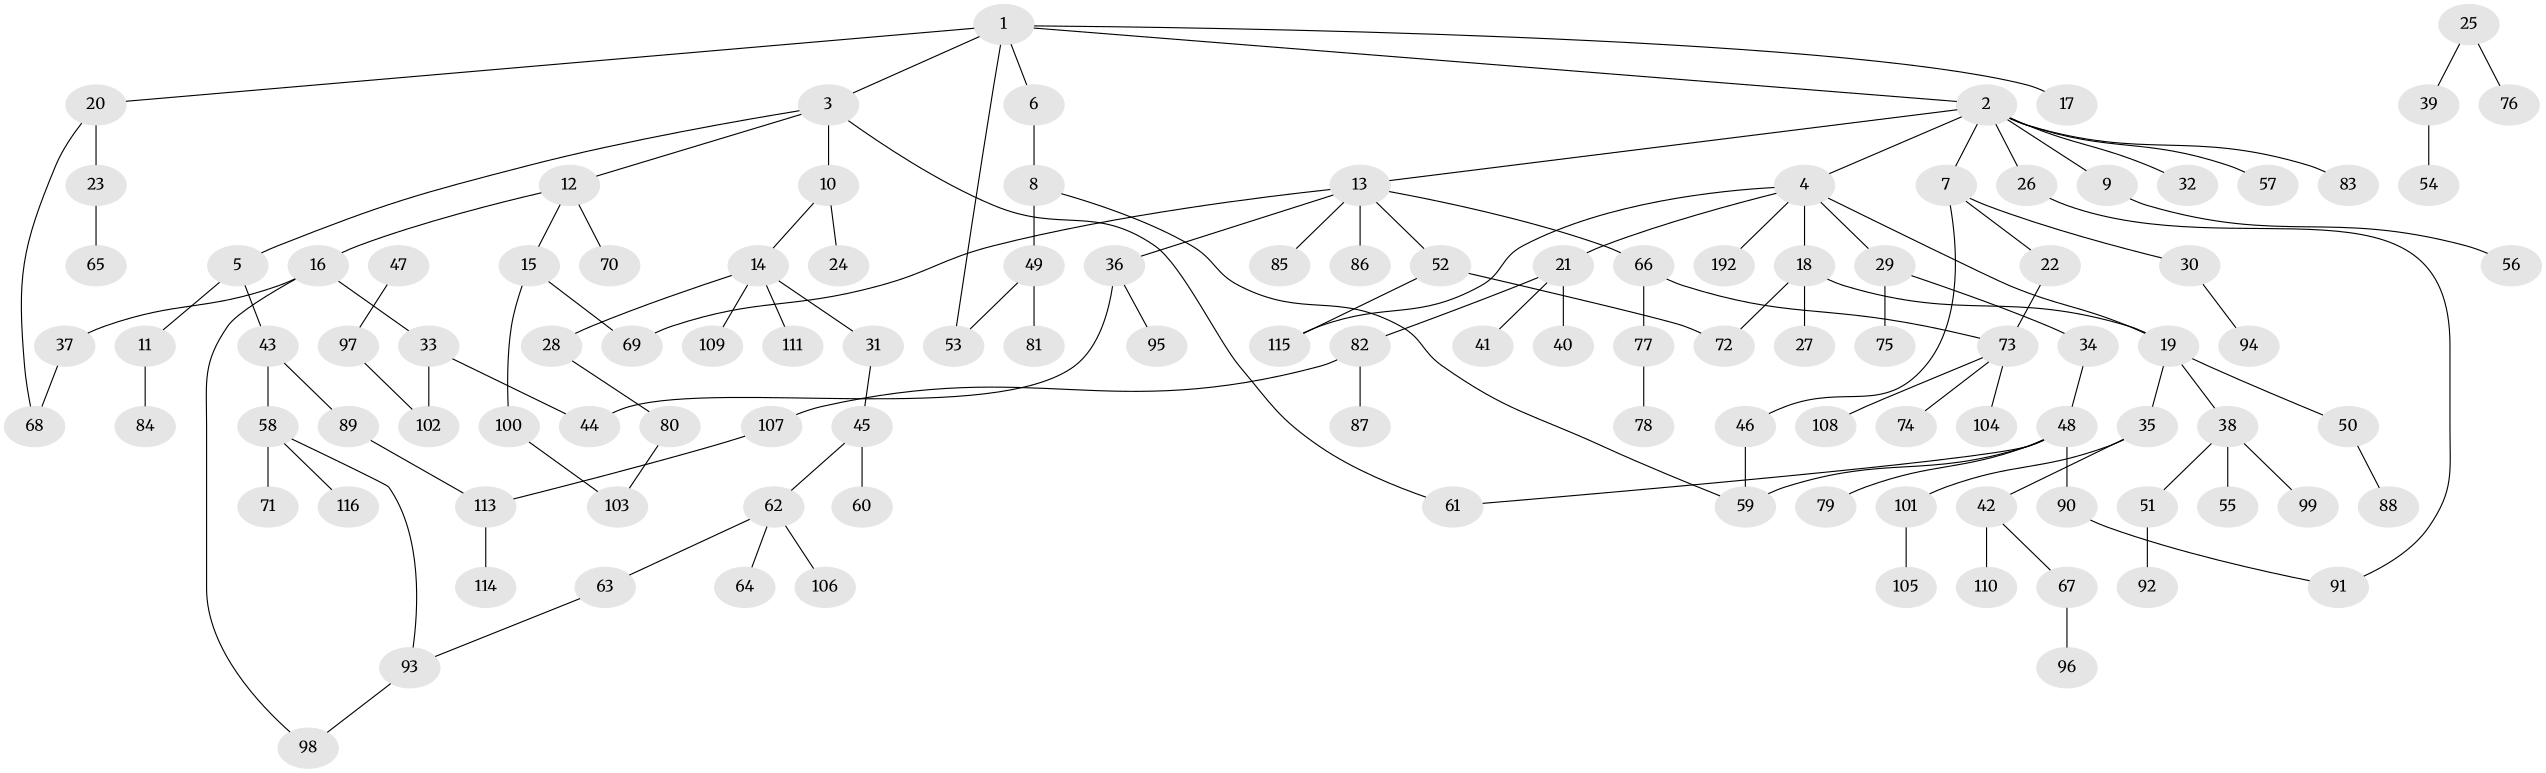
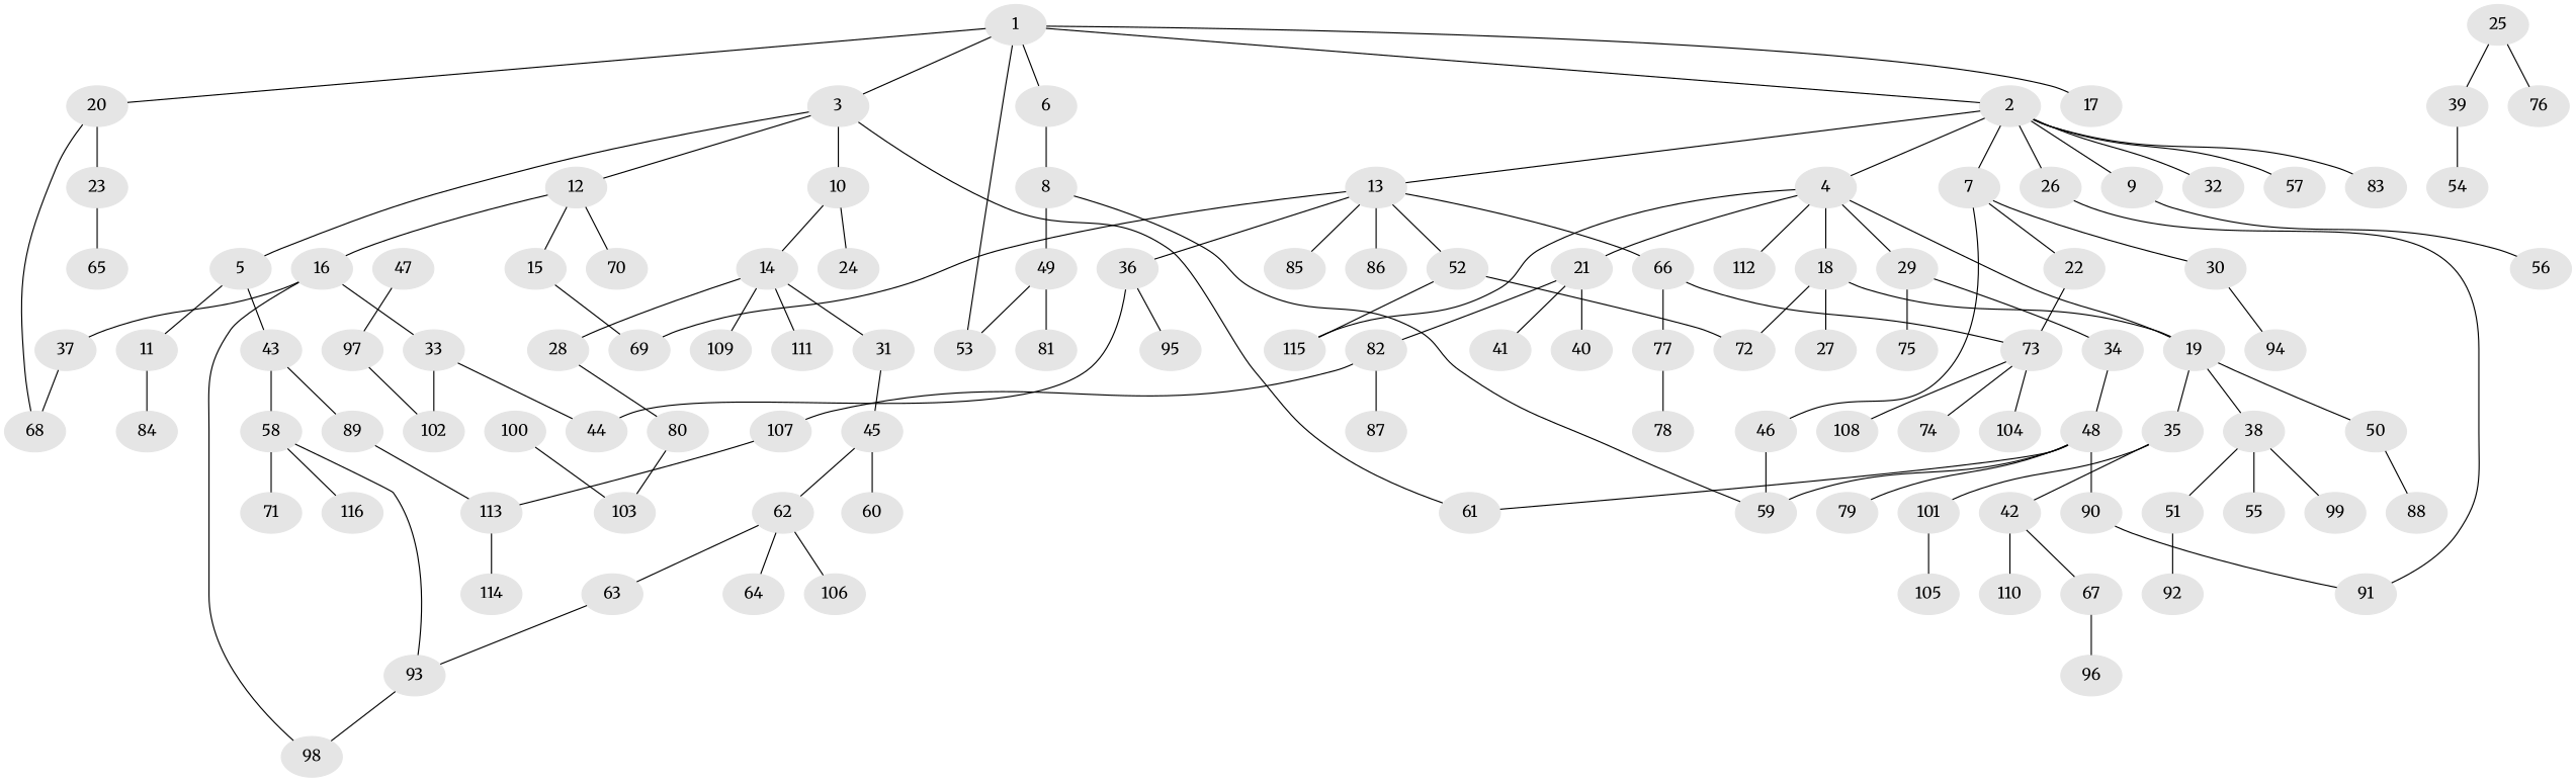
  graph {
    fontname=Merriweather
    node [color=gray90 fontname=Merriweather style=filled]
    edge [fontname=Merriweather]
    1
    2
    3
    6
    17
    20
    53
    4
    7
    9
    13
    26
    32
    57
    83
    5
    10
    12
    61
    8
    23
    68
    18
    21
    29
-   112 [label=192]
+   112
    115
    19
    22
    30
    46
    56
    36
    52
    66
    69
    85
    86
    91
    11
    43
    14
    24
    15
    16
    70
    27
    72
    40
    41
    82
    25
    39
    76
    34
    75
    84
    58
    89
    49
    59
    73
    94
    81
    28
    31
    111
    109
    100
    33
    37
    98
    44
    95
    77
    80
    45
    103
    102
    35
    38
    50
    42
    101
    51
    55
    99
    88
    65
    87
    107
    74
    104
    108
    54
    48
    60
    62
    79
    90
    67
    110
    105
    47
    97
    92
    96
    71
    93
    116
    113
    63
    64
    106
    78
    114
    1 -- 2
    1 -- 3
    1 -- 6
    1 -- 17
    1 -- 20
    1 -- 53
    2 -- 4
    2 -- 7
    2 -- 9
    2 -- 13
    2 -- 26
    2 -- 32
    2 -- 57
    2 -- 83
    3 -- 5
    3 -- 10
    3 -- 12
    3 -- 61
    6 -- 8
    20 -- 23
    20 -- 68
    4 -- 18
    4 -- 21
    4 -- 29
    4 -- 112
    4 -- 115
    4 -- 19
    7 -- 22
    7 -- 30
    7 -- 46
    9 -- 56
    13 -- 36
    13 -- 52
    13 -- 66
    13 -- 69
    13 -- 85
    13 -- 86
    26 -- 91
    5 -- 11
    5 -- 43
    10 -- 14
    10 -- 24
    12 -- 15
    12 -- 16
    12 -- 70
    8 -- 49
    8 -- 59
    23 -- 65
    18 -- 19
    18 -- 27
    18 -- 72
    21 -- 40
    21 -- 41
    21 -- 82
    29 -- 34
    29 -- 75
    19 -- 35
    19 -- 38
    19 -- 50
    22 -- 73
    30 -- 94
    46 -- 59
    36 -- 44
    36 -- 95
    52 -- 115
    52 -- 72
    66 -- 73
    66 -- 77
    11 -- 84
    43 -- 58
    43 -- 89
    14 -- 28
    14 -- 31
    14 -- 111
    14 -- 109
    15 -- 69
-   15 -- 100
    16 -- 33
    16 -- 37
    16 -- 98
    82 -- 87
    82 -- 107
    25 -- 39
    25 -- 76
    39 -- 54
    34 -- 48
    58 -- 71
    58 -- 93
    58 -- 116
    89 -- 113
    49 -- 53
    49 -- 81
    73 -- 74
    73 -- 104
    73 -- 108
    28 -- 80
    31 -- 45
    100 -- 103
    33 -- 44
    33 -- 102
    37 -- 68
    77 -- 78
    80 -- 103
    45 -- 60
    45 -- 62
    35 -- 42
    35 -- 101
    38 -- 51
    38 -- 55
    38 -- 99
    50 -- 88
    42 -- 67
    42 -- 110
    101 -- 105
    51 -- 92
    107 -- 113
    48 -- 61
    48 -- 59
    48 -- 79
    48 -- 90
    62 -- 63
    62 -- 64
    62 -- 106
    90 -- 91
    67 -- 96
    47 -- 97
    97 -- 102
    93 -- 98
    113 -- 114
    63 -- 93
  }
